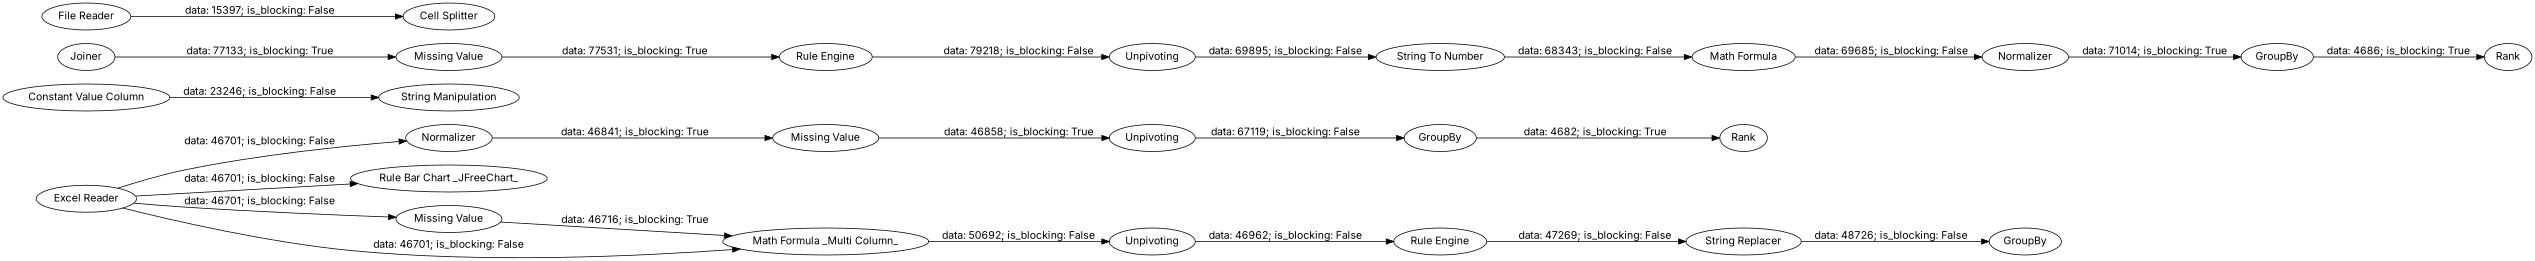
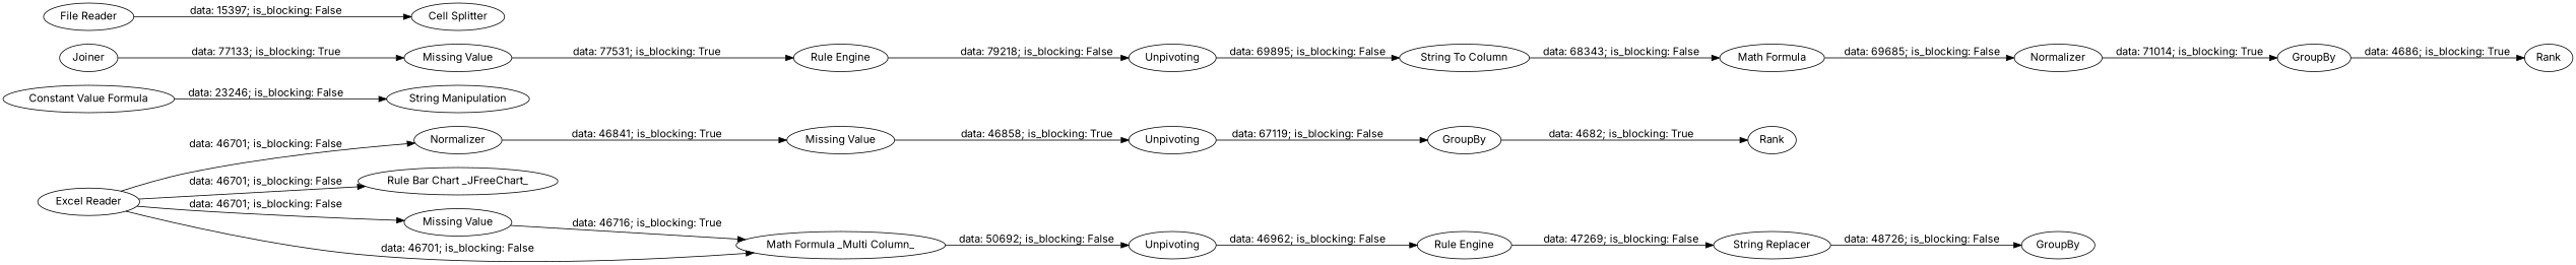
  digraph {
    fontname=Inter
    rankdir=LR
    node [fontname=Inter]
    edge [fontname=Inter]
    n1 [label="String Replacer"]
    n2 [label=GroupBy]
    n3 [label="String Manipulation"]
    n4 [label=Joiner]
    n5 [label="Missing Value"]
    n6 [label="Math Formula"]
    n7 [label=Normalizer]
    n8 [label=GroupBy]
    n9 [label=Normalizer]
    n10 [label="Missing Value"]
    n11 [label=Unpivoting]
    n12 [label=Rank]
    n13 [label=Unpivoting]
-   n14 [label="String To Number"]
+   n14 [label="String To Column"]
    n15 [label=GroupBy]
    n16 [label=Rank]
    n17 [label="Rule Bar Chart _JFreeChart_"]
    n18 [label="Rule Engine"]
    n19 [label="File Reader"]
    n20 [label="Cell Splitter"]
    n21 [label="Rule Engine"]
    n22 [label="Excel Reader"]
    n23 [label="Missing Value"]
    n24 [label="Math Formula _Multi Column_"]
    n25 [label=Unpivoting]
-   n26 [label="Constant Value Column"]
+   n26 [label="Constant Value Formula"]
    n1 -> n2 [label="data: 48726; is_blocking: False"]
    n4 -> n5 [label="data: 77133; is_blocking: True"]
    n5 -> n18 [label="data: 77531; is_blocking: True"]
    n6 -> n7 [label="data: 69685; is_blocking: False"]
    n7 -> n8 [label="data: 71014; is_blocking: True"]
    n8 -> n12 [label="data: 4686; is_blocking: True"]
    n9 -> n10 [label="data: 46841; is_blocking: True"]
    n10 -> n11 [label="data: 46858; is_blocking: True"]
    n11 -> n15 [label="data: 67119; is_blocking: False"]
    n13 -> n14 [label="data: 69895; is_blocking: False"]
    n14 -> n6 [label="data: 68343; is_blocking: False"]
    n15 -> n16 [label="data: 4682; is_blocking: True"]
    n18 -> n13 [label="data: 79218; is_blocking: False"]
    n19 -> n20 [label="data: 15397; is_blocking: False"]
    n21 -> n1 [label="data: 47269; is_blocking: False"]
    n22 -> n9 [label="data: 46701; is_blocking: False"]
    n22 -> n17 [label="data: 46701; is_blocking: False"]
    n22 -> n23 [label="data: 46701; is_blocking: False"]
    n22 -> n24 [label="data: 46701; is_blocking: False"]
    n23 -> n24 [label="data: 46716; is_blocking: True"]
    n24 -> n25 [label="data: 50692; is_blocking: False"]
    n25 -> n21 [label="data: 46962; is_blocking: False"]
    n26 -> n3 [label="data: 23246; is_blocking: False"]
  }
